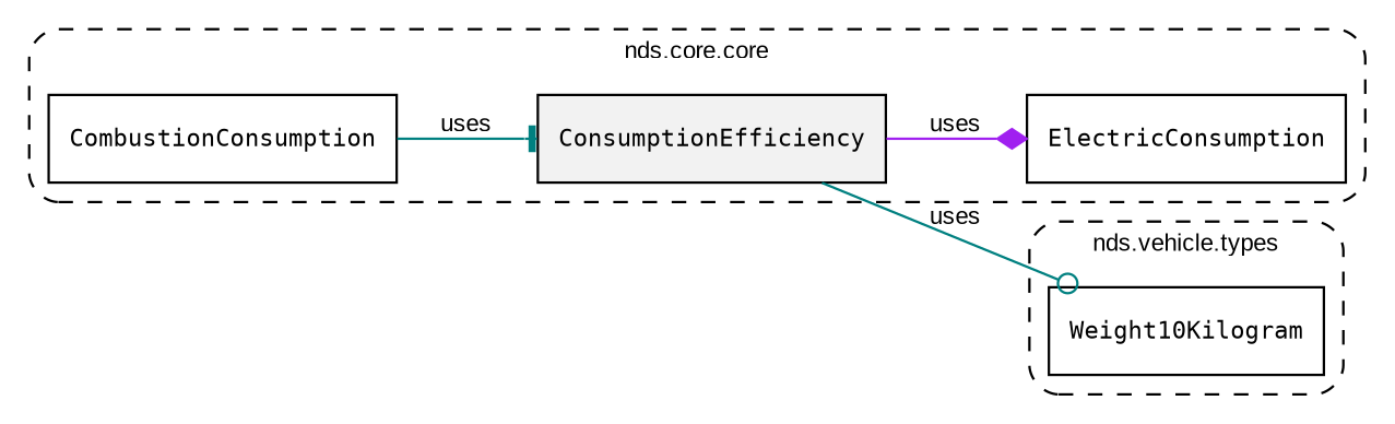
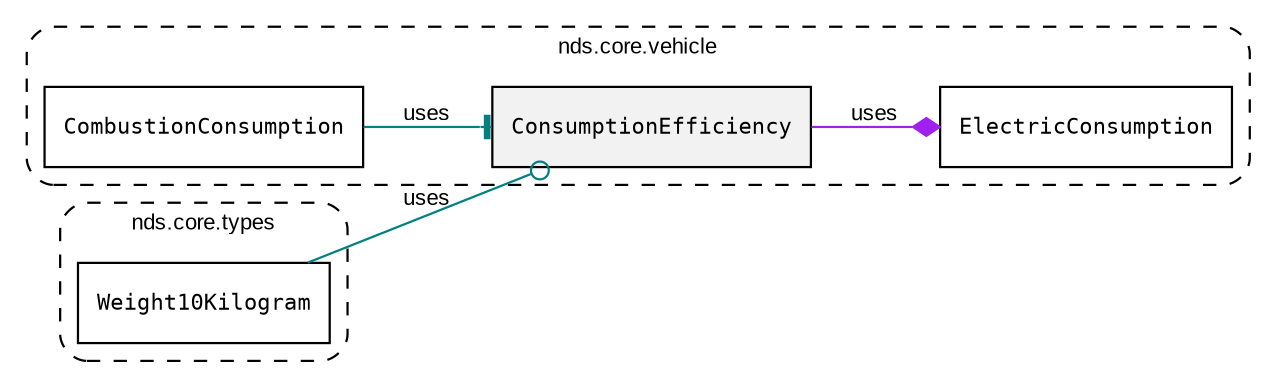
  digraph {
    fontname="Liberation Sans"
    fontsize=10
    rankdir=LR
    node [fontname="Liberation Sans" fontsize=10 shape=box]
    edge [color=teal fontname="Liberation Sans" fontsize=10]
    n1 [fillcolor="#0000000D" label=<<font face="monospace"><table align="center" border="0" cellspacing="0" cellpadding="0"><tr><td href="../../../content/packages/nds.core.vehicle.html#Structure-ConsumptionEfficiency" title="Structure defined in nds.core.vehicle">ConsumptionEfficiency</td></tr></table></font>> style=filled]
    n2 [label=<<font face="monospace"><table align="center" border="0" cellspacing="0" cellpadding="0"><tr><td href="../../../content/packages/nds.core.vehicle.html#Structure-CombustionConsumption" title="Structure defined in nds.core.vehicle">CombustionConsumption</td></tr></table></font>>]
    n3 [label=<<font face="monospace"><table align="center" border="0" cellspacing="0" cellpadding="0"><tr><td href="../../../content/packages/nds.core.vehicle.html#Structure-ElectricConsumption" title="Structure defined in nds.core.vehicle">ElectricConsumption</td></tr></table></font>>]
    n4 [label=<<font face="monospace"><table align="center" border="0" cellspacing="0" cellpadding="0"><tr><td href="../../../content/packages/nds.core.types.html#Subtype-Weight10Kilogram" title="Subtype defined in nds.core.types">Weight10Kilogram</td></tr></table></font>>]
    subgraph cluster_1 {
-     label="nds.core.core"
+     label="nds.core.vehicle"
      style="dashed, rounded"
      n1
      n2
      n3
    }
    subgraph cluster_2 {
-     label="nds.vehicle.types"
+     label="nds.core.types"
      style="dashed, rounded"
      n4
    }
    n1 -> n3 [arrowhead=diamond color=purple label=uses]
-   n1 -> n4 [arrowhead=odot label=uses]
+   n4 -> n1 [arrowhead=odot label=uses]
    n2 -> n1 [arrowhead=tee label=uses]
  }
